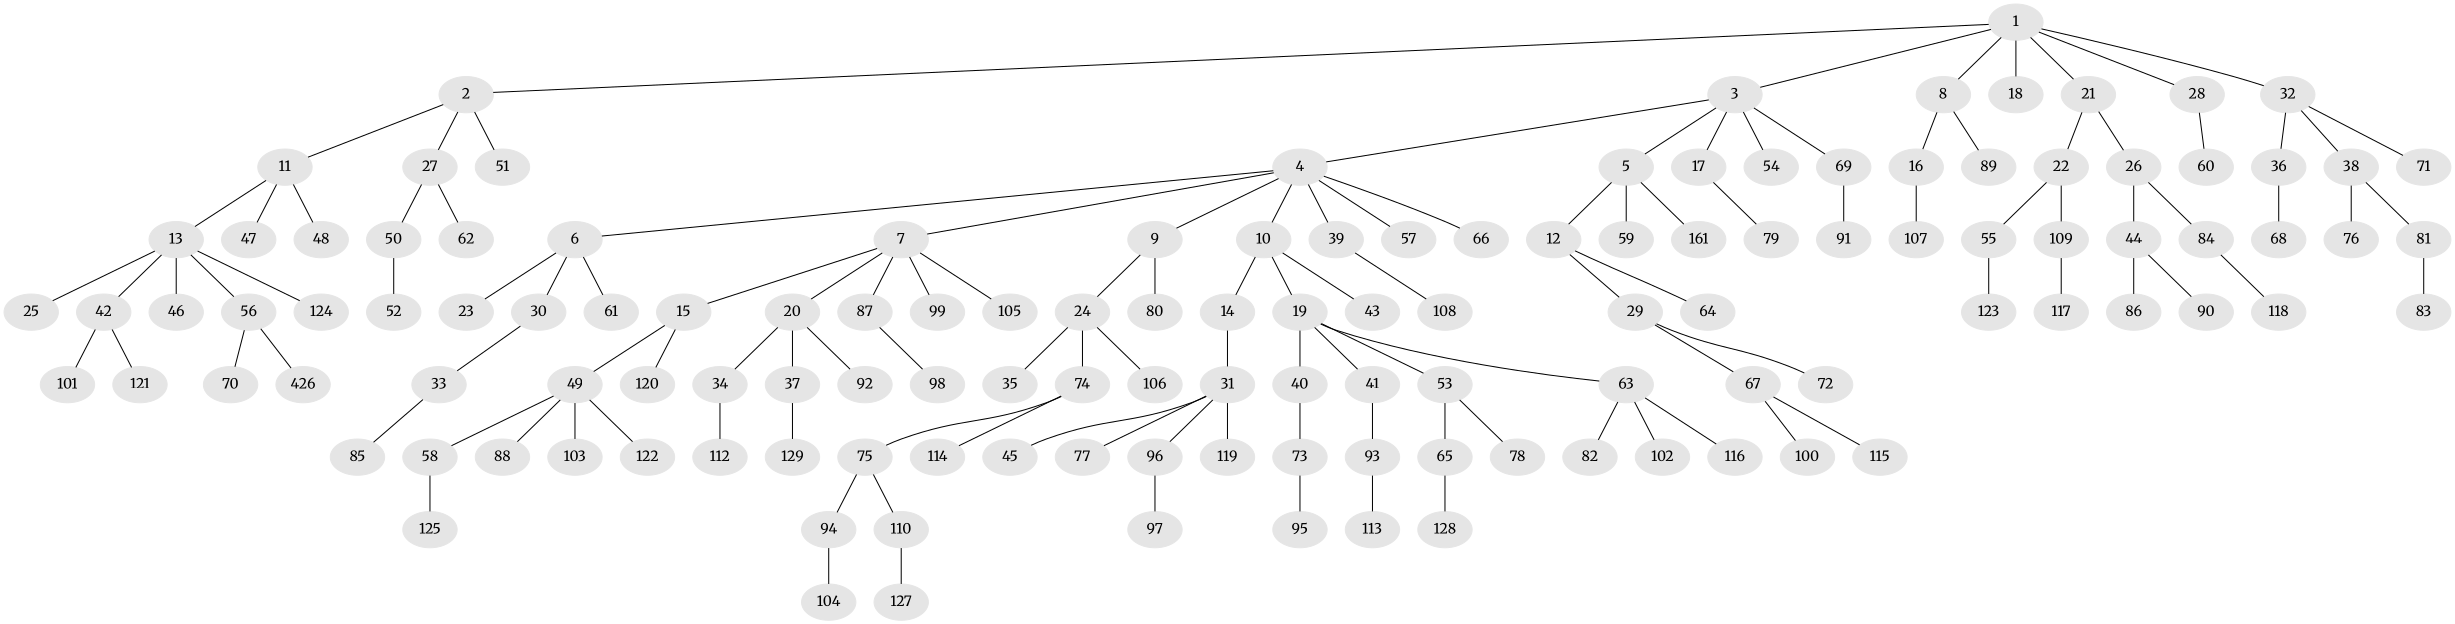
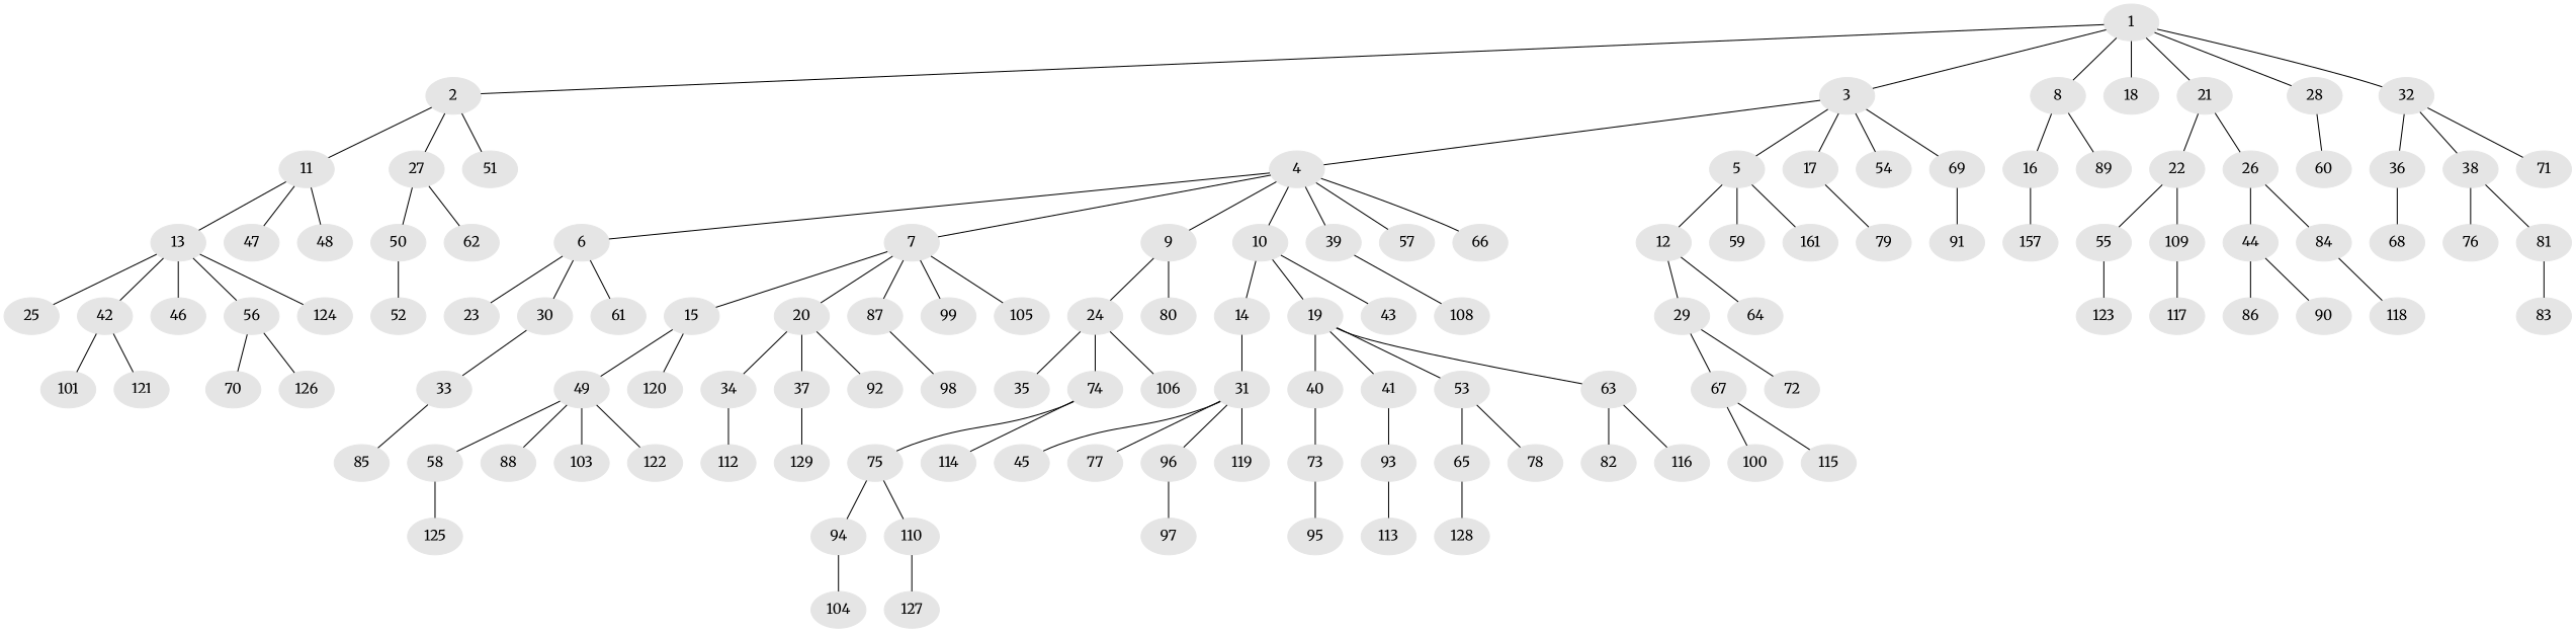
  graph {
    fontname=Merriweather
    node [color=gray90 fontname=Merriweather style=filled]
    edge [fontname=Merriweather]
    1
    2
    3
    8
    18
    21
    28
    32
    11
    27
    51
    4
    5
    17
    54
    69
    16
    89
    22
    26
    60
    36
    38
    71
    13
    47
    48
    50
    62
    6
    7
    9
    10
    39
    57
    66
    12
    59
    n39 [label=161]
    79
    91
    23
    30
    61
    15
    20
    87
    99
    105
    24
    80
    14
    19
    43
    108
    29
    64
    33
    49
    120
    34
    37
    92
    98
-   107
+   107 [label=157]
    35
    74
    106
    31
    40
    41
    53
    63
    25
    42
    46
    56
    124
    67
    72
    101
    121
    70
-   126 [label=426]
+   126
    45
    77
    96
    119
    58
    88
    103
    122
    73
    93
    65
    78
    82
-   102
    116
    112
    129
    55
    109
    44
    84
    123
    117
    75
    114
    86
    90
    118
    52
    100
    115
    85
    97
    68
    76
    81
    83
    95
    113
    125
    128
    94
    110
    104
    127
    1 -- 2
    1 -- 3
    1 -- 8
    1 -- 18
    1 -- 21
    1 -- 28
    1 -- 32
    2 -- 11
    2 -- 27
    2 -- 51
    3 -- 4
    3 -- 5
    3 -- 17
    3 -- 54
    3 -- 69
    8 -- 16
    8 -- 89
    21 -- 22
    21 -- 26
    28 -- 60
    32 -- 36
    32 -- 38
    32 -- 71
    11 -- 13
    11 -- 47
    11 -- 48
    27 -- 50
    27 -- 62
    4 -- 6
    4 -- 7
    4 -- 9
    4 -- 10
    4 -- 39
    4 -- 57
    4 -- 66
    5 -- 12
    5 -- 59
    5 -- n39
    17 -- 79
    69 -- 91
    16 -- 107
    22 -- 55
    22 -- 109
    26 -- 44
    26 -- 84
    36 -- 68
    38 -- 76
    38 -- 81
    13 -- 25
    13 -- 42
    13 -- 46
    13 -- 56
    13 -- 124
    50 -- 52
    6 -- 23
    6 -- 30
    6 -- 61
    7 -- 15
    7 -- 20
    7 -- 87
    7 -- 99
    7 -- 105
    9 -- 24
    9 -- 80
    10 -- 14
    10 -- 19
    10 -- 43
    39 -- 108
    12 -- 29
    12 -- 64
    30 -- 33
    15 -- 49
    15 -- 120
    20 -- 34
    20 -- 37
    20 -- 92
    87 -- 98
    24 -- 35
    24 -- 74
    24 -- 106
    14 -- 31
    19 -- 40
    19 -- 41
    19 -- 53
    19 -- 63
    29 -- 67
    29 -- 72
    33 -- 85
    49 -- 58
    49 -- 88
    49 -- 103
    49 -- 122
    34 -- 112
    37 -- 129
    74 -- 75
    74 -- 114
    31 -- 45
    31 -- 77
    31 -- 96
    31 -- 119
    40 -- 73
    41 -- 93
    53 -- 65
    53 -- 78
    63 -- 82
-   63 -- 102
    63 -- 116
    42 -- 101
    42 -- 121
    56 -- 70
    56 -- 126
    67 -- 100
    67 -- 115
    96 -- 97
    58 -- 125
    73 -- 95
    93 -- 113
    65 -- 128
    55 -- 123
    109 -- 117
    44 -- 86
    44 -- 90
    84 -- 118
    75 -- 94
    75 -- 110
    81 -- 83
    94 -- 104
    110 -- 127
  }
